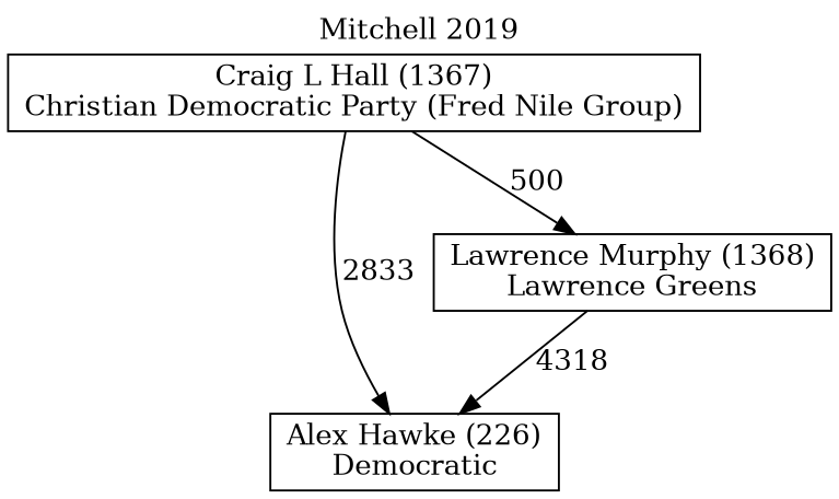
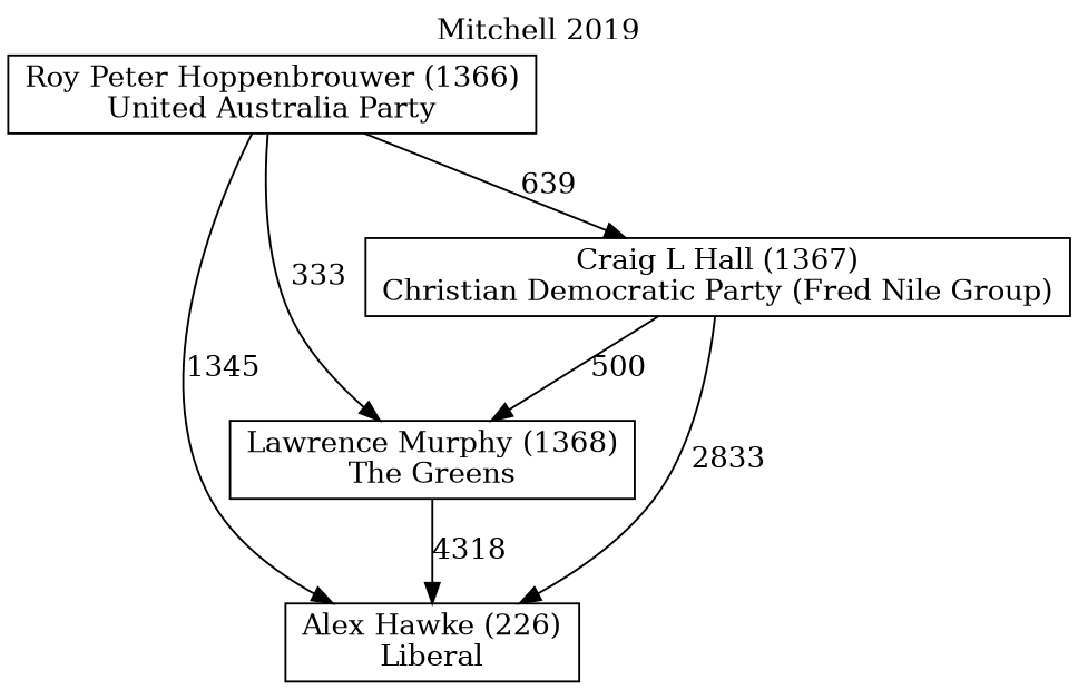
  digraph {
    fontname="DejaVu Serif"
    label="Mitchell 2019"
    labelloc=t
    mclimit=10
    node [fontname="DejaVu Serif" shape=box]
    edge [fontname="DejaVu Serif"]
-   n1 [label="Alex Hawke (226)\nDemocratic"]
-   n2 [label="Lawrence Murphy (1368)\nLawrence Greens"]
+   n1 [label="Alex Hawke (226)\nLiberal"]
+   n2 [label="Lawrence Murphy (1368)\nThe Greens"]
    n3 [label="Craig L Hall (1367)\nChristian Democratic Party (Fred Nile Group)"]
+   n4 [label="Roy Peter Hoppenbrouwer (1366)\nUnited Australia Party"]
    n2 -> n1 [label=4318]
    n3 -> n1 [label=2833]
    n3 -> n2 [label=500]
+   n4 -> n1 [label=1345]
+   n4 -> n2 [label=333]
+   n4 -> n3 [label=639]
  }
